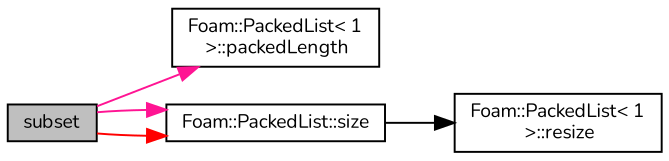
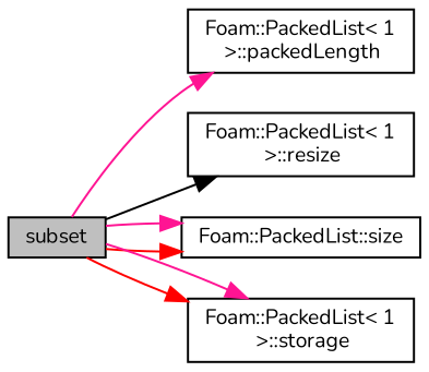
  digraph {
    fontname=Nunito
    rankdir=LR
    node [color=black fontname=Nunito fontsize=10 shape=record]
    edge [color=deeppink fontname=Nunito fontsize=10 labelfontname=Helvetica labelfontsize=10 style=solid]
    n1 [fillcolor=grey75 fontcolor=black height=0.2 label=subset style=filled width=0.4]
    n2 [height=0.2 label="Foam::PackedList\< 1\l \>::packedLength" width=0.4]
    n3 [height=0.2 label="Foam::PackedList\< 1\l \>::resize" width=0.4]
    n4 [height=0.2 label="Foam::PackedList::size" width=0.4]
+   n5 [height=0.2 label="Foam::PackedList\< 1\l \>::storage" width=0.4]
    n1 -> n2
-   n4 -> n3 [color=black]
+   n1 -> n3 [color=black]
    n1 -> n4 [color=red]
    n1 -> n4
+   n1 -> n5 [color=red]
+   n1 -> n5
  }
